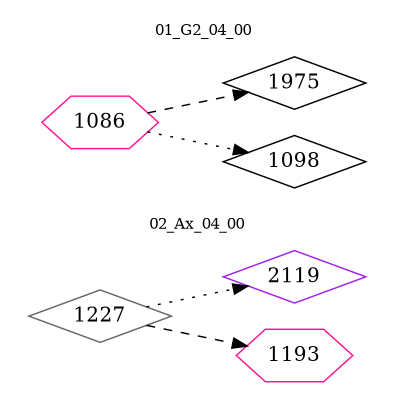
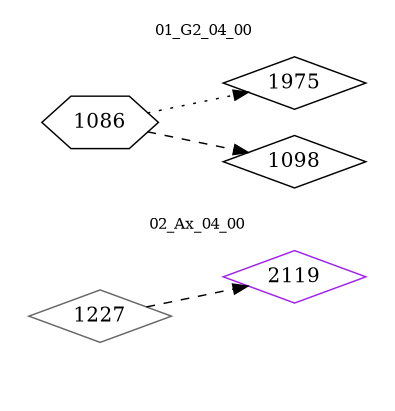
  digraph {
    rankdir=LR
    node [color=deeppink shape=diamond]
    edge [color=black style=dashed]
    n1 [color=gray40 label=1227]
-   n2 [label=1193 shape=hexagon]
    n3 [color=purple label=2119]
-   n4 [label=1086 shape=hexagon]
+   n4 [color=black label=1086 shape=hexagon]
    n5 [color=black label=1098]
    n6 [color=black label=1975]
    subgraph cluster_1 {
      color=white
      fontsize=10
      label="02_Ax_04_00"
      n1
-     n2
      n3
    }
    subgraph cluster_2 {
      color=white
      fontsize=10
      label="01_G2_04_00"
      n4
      n5
      n6
    }
-   n1 -> n2
-   n1 -> n3 [style=dotted]
-   n4 -> n5 [style=dotted]
-   n4 -> n6
+   n1 -> n3
+   n4 -> n5
+   n4 -> n6 [style=dotted]
  }
